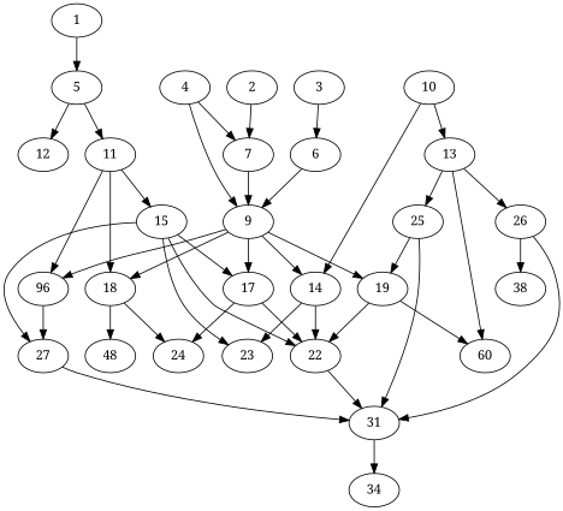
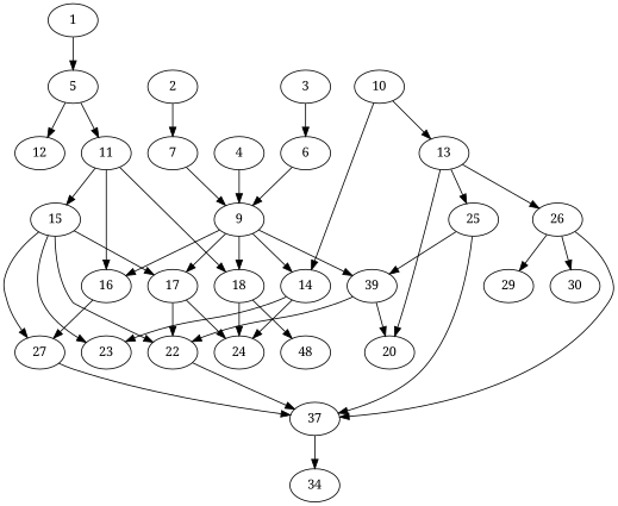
  digraph {
    fontname="Noto Serif"
    node [alpha=0.04 fontname="Noto Serif"]
    edge [fontname="Noto Serif"]
    1 [alpha=0.12 expect_size=1305795419291245824]
    5 [expect_size=138260801797687552]
    11 [alpha=0.14 expect_size=50299853222111712]
    12 [alpha=0.17 expect_size=1799927857078663168]
-   16 [alpha=0.06 expect_size=442929763308305664 label=96]
+   16 [alpha=0.06 expect_size=442929763308305664]
    18 [alpha=0.19 expect_size=37686574092286248]
    15 [alpha=0.16 expect_size=8775933080638370]
    2 [alpha=0.01 expect_size=533183181475988]
    7 [alpha=0.03 expect_size=3172120706914882]
    9 [alpha=0.11 expect_size=215334564536508512]
    17 [alpha=0.07 expect_size=60044089169736105984]
    14 [expect_size=1639381466225024768]
-   19 [alpha=0.19 expect_size=58303969521966252032]
+   19 [alpha=0.19 expect_size=58303969521966252032 label=39]
    3 [alpha=0.05 expect_size=329774785946244160]
    6 [alpha=0.07 expect_size=1306920093758106]
    10 [alpha=0.09 expect_size=1688745374794197]
    13 [alpha=0.20 expect_size=1439653513211657846784]
    4 [alpha=0.05 expect_size=6386647643123958]
    27 [alpha=0.16 expect_size=2423067261691835]
    24 [alpha=0.15 expect_size=20033776919462800]
    22 [alpha=0.09 expect_size=18475358877133532]
    n22 [alpha=0.16 expect_size=668256789870533410816 label=48]
    23 [alpha=0.09 expect_size=782681265915258240]
-   20 [expect_size=409131093380627968 label=60]
+   20 [expect_size=409131093380627968]
    25 [alpha=0.09 expect_size=328195393285401870336]
    26 [alpha=0.05 expect_size=17907411120562372608]
-   31 [alpha=0.19 expect_size=114057673656800304]
-   30 [alpha=0.05 expect_size=1497403112043900416 label=38]
+   31 [alpha=0.19 expect_size=114057673656800304 label=37]
+   29 [alpha=0.08 expect_size=1303951827802947321856]
+   30 [alpha=0.05 expect_size=1497403112043900416]
    n30 [expect_size=1081632992645873664000 label=34]
    1 -> 5
    5 -> 11
    5 -> 12
    11 -> 16
    11 -> 18
    11 -> 15
    16 -> 27
    18 -> 24
    18 -> n22
    15 -> 17
    15 -> 27
    15 -> 22
    15 -> 23
    2 -> 7
    7 -> 9
    9 -> 16
    9 -> 18
    9 -> 17
    9 -> 14
    9 -> 19
    17 -> 24
    17 -> 22
-   14 -> 22
+   14 -> 24
    14 -> 23
    19 -> 22
    19 -> 20
    3 -> 6
    6 -> 9
    10 -> 14
    10 -> 13
    13 -> 20
    13 -> 25
    13 -> 26
-   4 -> 7
    4 -> 9
    27 -> 31
    22 -> 31
    25 -> 19
    25 -> 31
    26 -> 31
+   26 -> 29
    26 -> 30
    31 -> n30
  }
